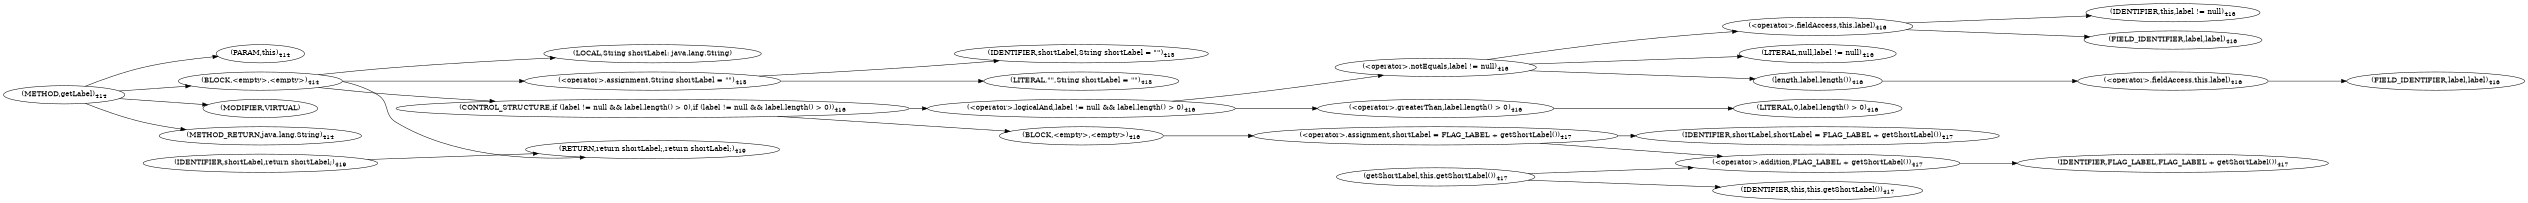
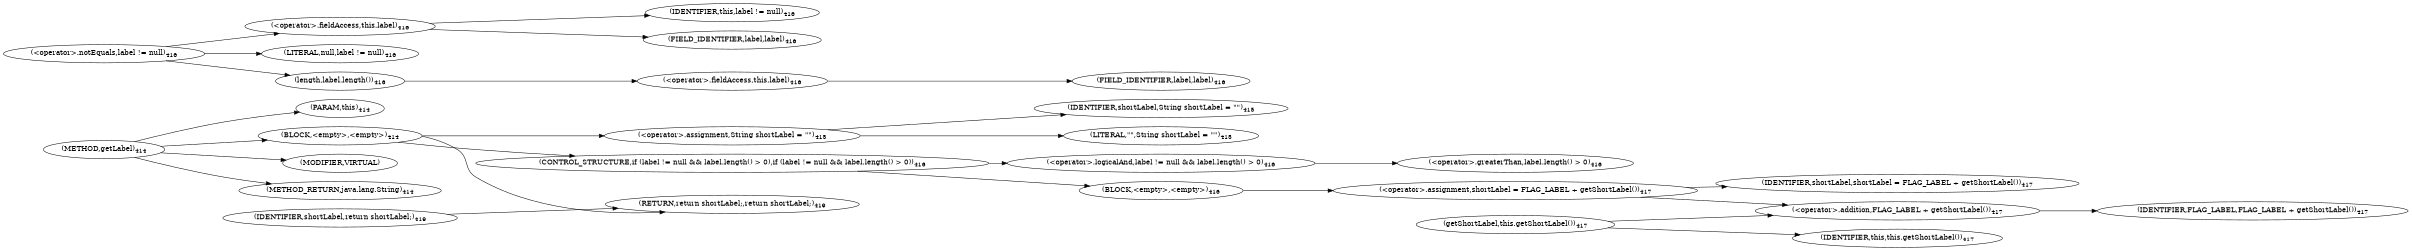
  digraph {
    rankdir=LR
    n1 [label=<(METHOD,getLabel)<SUB>414</SUB>>]
    n2 [label=<(PARAM,this)<SUB>414</SUB>>]
    n3 [label=<(BLOCK,&lt;empty&gt;,&lt;empty&gt;)<SUB>414</SUB>>]
    n4 [label=<(MODIFIER,VIRTUAL)>]
    n5 [label=<(METHOD_RETURN,java.lang.String)<SUB>414</SUB>>]
-   n6 [label=<(LOCAL,String shortLabel: java.lang.String)>]
    n7 [label=<(&lt;operator&gt;.assignment,String shortLabel = &quot;&quot;)<SUB>415</SUB>>]
    n8 [label=<(CONTROL_STRUCTURE,if (label != null &amp;&amp; label.length() &gt; 0),if (label != null &amp;&amp; label.length() &gt; 0))<SUB>416</SUB>>]
    n9 [label=<(RETURN,return shortLabel;,return shortLabel;)<SUB>419</SUB>>]
    n10 [label=<(IDENTIFIER,shortLabel,String shortLabel = &quot;&quot;)<SUB>415</SUB>>]
    n11 [label=<(LITERAL,&quot;&quot;,String shortLabel = &quot;&quot;)<SUB>415</SUB>>]
    n12 [label=<(&lt;operator&gt;.logicalAnd,label != null &amp;&amp; label.length() &gt; 0)<SUB>416</SUB>>]
    n13 [label=<(BLOCK,&lt;empty&gt;,&lt;empty&gt;)<SUB>416</SUB>>]
    n14 [label=<(&lt;operator&gt;.notEquals,label != null)<SUB>416</SUB>>]
    n15 [label=<(&lt;operator&gt;.greaterThan,label.length() &gt; 0)<SUB>416</SUB>>]
    n16 [label=<(&lt;operator&gt;.assignment,shortLabel = FLAG_LABEL + getShortLabel())<SUB>417</SUB>>]
    n17 [label=<(&lt;operator&gt;.fieldAccess,this.label)<SUB>416</SUB>>]
    n18 [label=<(LITERAL,null,label != null)<SUB>416</SUB>>]
    n19 [label=<(length,label.length())<SUB>416</SUB>>]
-   n20 [label=<(LITERAL,0,label.length() &gt; 0)<SUB>416</SUB>>]
    n21 [label=<(IDENTIFIER,this,label != null)<SUB>416</SUB>>]
    n22 [label=<(FIELD_IDENTIFIER,label,label)<SUB>416</SUB>>]
    n23 [label=<(&lt;operator&gt;.fieldAccess,this.label)<SUB>416</SUB>>]
    n24 [label=<(FIELD_IDENTIFIER,label,label)<SUB>416</SUB>>]
    n25 [label=<(IDENTIFIER,shortLabel,shortLabel = FLAG_LABEL + getShortLabel())<SUB>417</SUB>>]
    n26 [label=<(&lt;operator&gt;.addition,FLAG_LABEL + getShortLabel())<SUB>417</SUB>>]
    n27 [label=<(IDENTIFIER,FLAG_LABEL,FLAG_LABEL + getShortLabel())<SUB>417</SUB>>]
    n28 [label=<(getShortLabel,this.getShortLabel())<SUB>417</SUB>>]
    n29 [label=<(IDENTIFIER,this,this.getShortLabel())<SUB>417</SUB>>]
    n30 [label=<(IDENTIFIER,shortLabel,return shortLabel;)<SUB>419</SUB>>]
    n1 -> n2
    n1 -> n3
    n1 -> n4
    n1 -> n5
-   n3 -> n6
    n3 -> n7
    n3 -> n8
    n3 -> n9
    n7 -> n10
    n7 -> n11
    n8 -> n12
    n8 -> n13
-   n12 -> n14
    n12 -> n15
    n13 -> n16
    n14 -> n17
    n14 -> n18
    n14 -> n19
-   n15 -> n20
    n16 -> n25
    n16 -> n26
    n17 -> n21
    n17 -> n22
    n19 -> n23
    n23 -> n24
    n26 -> n27
    n28 -> n26
    n28 -> n29
    n30 -> n9
  }
